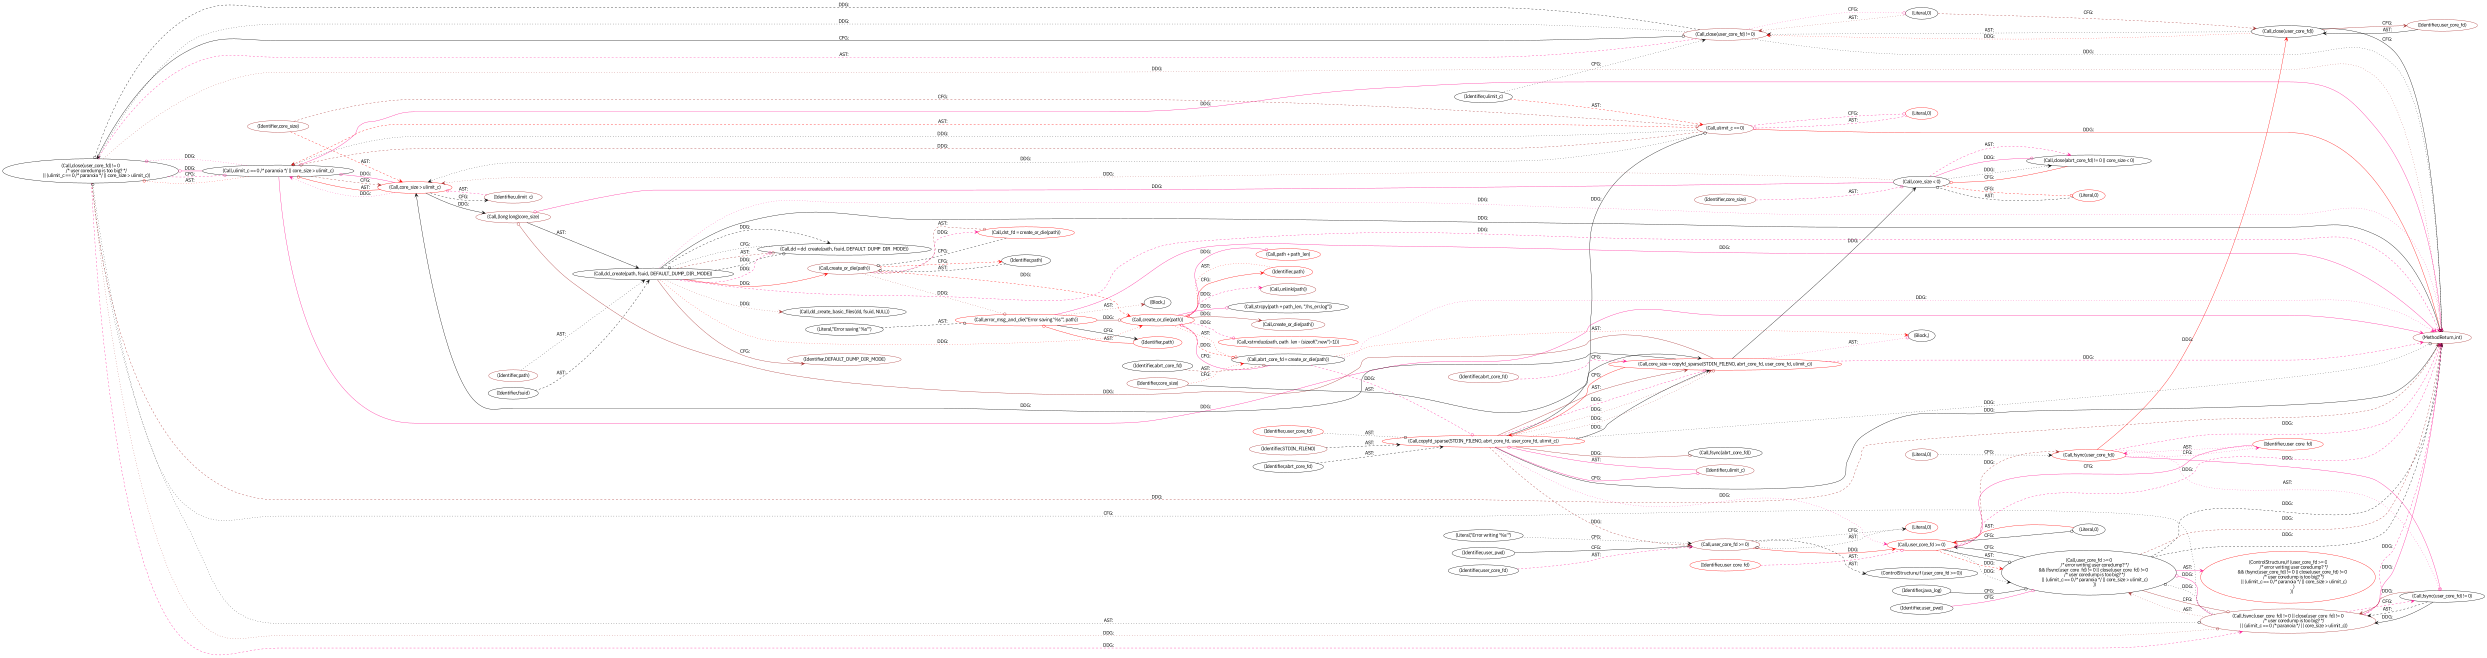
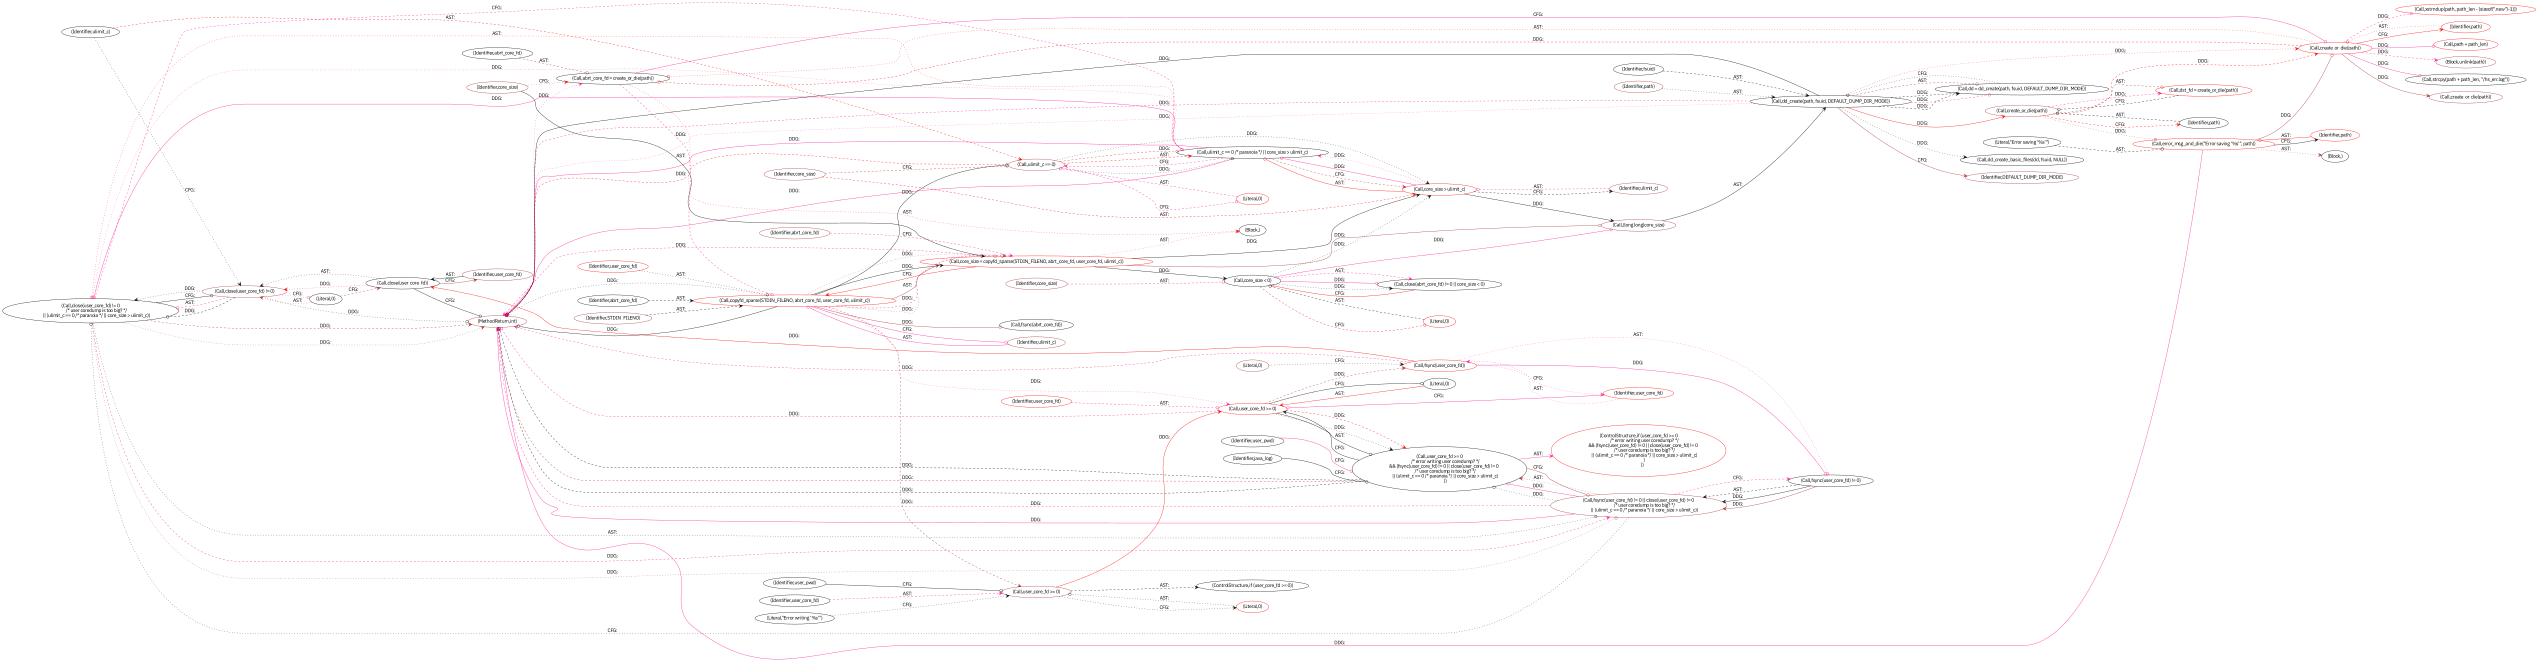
  digraph {
    fontname="IBM Plex Sans"
    rankdir=LR
    node [color=black fontname="IBM Plex Sans"]
    edge [arrowhead=vee color=black fontname="IBM Plex Sans" style=dashed]
    n1 [label="(Call,close(user_core_fd) != 0\n            /* user coredump is too big? */\n            || (ulimit_c == 0 /* paranoia */ || core_size > ulimit_c))"]
    n2 [color=brown label="(Call,close(user_core_fd) != 0)"]
    n3 [label="(Call,ulimit_c == 0 /* paranoia */ || core_size > ulimit_c)"]
    n4 [color=brown label="(Call,fsync(user_core_fd) != 0 || close(user_core_fd) != 0\n            /* user coredump is too big? */\n            || (ulimit_c == 0 /* paranoia */ || core_size > ulimit_c))"]
    n5 [color=brown label="(MethodReturn,int)"]
    n6 [label="(Literal,0)"]
    n7 [color=brown label="(Call,ulimit_c == 0)"]
    n8 [color=red label="(Call,core_size > ulimit_c)"]
    n9 [label="(Call,fsync(user_core_fd) != 0)"]
    n10 [label="(Call,user_core_fd >= 0\n            /* error writing user coredump? */\n         && (fsync(user_core_fd) != 0 || close(user_core_fd) != 0\n            /* user coredump is too big? */\n            || (ulimit_c == 0 /* paranoia */ || core_size > ulimit_c)\n            ))"]
    n11 [label="(Call,close(user_core_fd))"]
    n12 [color=brown label="(Identifier,user_core_fd)"]
    n13 [color=red label="(Call,fsync(user_core_fd))"]
    n14 [color=red label="(Identifier,user_core_fd)"]
    n15 [color=red label="(Call,user_core_fd >= 0)"]
    n16 [label="(Literal,0)"]
    n17 [color=red label="(ControlStructure,if (user_core_fd >= 0\n            /* error writing user coredump? */\n         && (fsync(user_core_fd) != 0 || close(user_core_fd) != 0\n            /* user coredump is too big? */\n            || (ulimit_c == 0 /* paranoia */ || core_size > ulimit_c)\n            )\n        ))"]
    n18 [color=red label="(Call,copyfd_sparse(STDIN_FILENO, abrt_core_fd, user_core_fd, ulimit_c))"]
    n19 [color=brown label="(Call,user_core_fd >= 0)"]
    n20 [color=red label="(Call,core_size = copyfd_sparse(STDIN_FILENO, abrt_core_fd, user_core_fd, ulimit_c))"]
    n21 [label="(Call,fsync(abrt_core_fd))"]
    n22 [color=brown label="(Identifier,ulimit_c)"]
    n23 [label="(ControlStructure,if (user_core_fd >= 0))"]
    n24 [color=red label="(Literal,0)"]
    n25 [color=red label="(Literal,0)"]
    n26 [label="(Block,)"]
    n27 [color=brown label="(Call,(long long)core_size)"]
    n28 [label="(Call,core_size < 0)"]
    n29 [label="(Call,abrt_core_fd = create_or_die(path))"]
    n30 [color=red label="(Call,create_or_die(path))"]
    n31 [color=red label="(Call,xstrndup(path, path_len - (sizeof(\".new\")-1)))"]
    n32 [color=red label="(Identifier,path)"]
    n33 [color=red label="(Call,path + path_len)"]
-   n34 [color=brown label="(Call,unlink(path))"]
+   n34 [color=brown label="(Block,unlink(path))"]
    n35 [label="(Call,strcpy(path + path_len, \"/hs_err.log\"))"]
    n36 [color=brown label="(Call,create_or_die(path))"]
    n37 [color=red label="(Call,error_msg_and_die(\"Error saving '%s'\", path))"]
    n38 [label="(Block,)"]
    n39 [color=red label="(Identifier,path)"]
    n40 [color=brown label="(Call,create_or_die(path))"]
    n41 [color=red label="(Call,dst_fd = create_or_die(path))"]
    n42 [label="(Identifier,path)"]
    n43 [label="(Call,dd_create(path, fsuid, DEFAULT_DUMP_DIR_MODE))"]
    n44 [label="(Call,dd_create_basic_files(dd, fsuid, NULL))"]
    n45 [color=brown label="(Identifier,DEFAULT_DUMP_DIR_MODE)"]
    n46 [label="(Call,dd = dd_create(path, fsuid, DEFAULT_DUMP_DIR_MODE))"]
    n47 [color=brown label="(Identifier,ulimit_c)"]
    n48 [label="(Call,close(abrt_core_fd) != 0 || core_size < 0)"]
    n49 [color=red label="(Literal,0)"]
    n50 [label="(Identifier,ulimit_c)"]
    n51 [color=brown label="(Identifier,abrt_core_fd)"]
    n52 [label="(Identifier,user_core_fd)"]
    n53 [label="(Literal,\"Error saving '%s'\")"]
    n54 [label="(Identifier,abrt_core_fd)"]
    n55 [label="(Literal,\"Error writing '%s'\")"]
    n56 [color=brown label="(Identifier,core_size)"]
    n57 [label="(Identifier,java_log)"]
    n58 [color=brown label="(Literal,0)"]
    n59 [label="(Identifier,abrt_core_fd)"]
    n60 [label="(Identifier,fsuid)"]
    n61 [color=red label="(Identifier,user_core_fd)"]
    n62 [label="(Identifier,user_pwd)"]
    n63 [color=brown label="(Identifier,path)"]
    n64 [color=brown label="(Identifier,STDIN_FILENO)"]
    n65 [color=red label="(Identifier,user_core_fd)"]
    n66 [label="(Identifier,user_pwd)"]
    n67 [color=brown label="(Identifier,core_size)"]
    n68 [color=brown label="(Identifier,core_size)"]
    n1 -> n2 [arrowhead=odot label="CFG: " style=solid]
    n1 -> n3 [arrowhead=odot color=deeppink label="CFG: "]
    n1 -> n4 [arrowhead=odot label="AST: " style=dotted]
    n1 -> n4 [color=deeppink label="DDG: "]
    n1 -> n4 [arrowhead=odot color=brown label="DDG: " style=dotted]
    n1 -> n5 [color=brown label="DDG: "]
    n1 -> n5 [color=brown label="DDG: " style=dotted]
    n2 -> n1 [arrowhead=odot color=deeppink label="AST: "]
    n2 -> n1 [arrowhead=odot label="DDG: "]
    n2 -> n1 [label="DDG: " style=dotted]
    n2 -> n5 [arrowhead=odot label="DDG: " style=dotted]
    n2 -> n6 [arrowhead=odot color=deeppink label="CFG: " style=dotted]
    n3 -> n1 [arrowhead=odot color=red label="AST: " style=dotted]
    n3 -> n1 [arrowhead=odot color=deeppink label="DDG: " style=dotted]
    n3 -> n1 [arrowhead=odot color=deeppink label="DDG: " style=solid]
    n3 -> n5 [arrowhead=odot color=deeppink label="DDG: " style=solid]
    n3 -> n5 [color=deeppink label="DDG: " style=solid]
+   n3 -> n7 [color=deeppink label="CFG: "]
    n3 -> n8 [color=brown label="CFG: "]
    n4 -> n1 [arrowhead=odot label="CFG: " style=dotted]
    n4 -> n5 [color=deeppink label="DDG: "]
    n4 -> n5 [arrowhead=odot color=deeppink label="DDG: " style=solid]
    n4 -> n9 [color=deeppink label="CFG: "]
    n4 -> n10 [color=brown label="AST: " style=dotted]
    n4 -> n10 [arrowhead=odot color=deeppink label="DDG: " style=solid]
    n4 -> n10 [arrowhead=odot label="DDG: " style=dotted]
    n6 -> n2 [color=brown label="AST: " style=dotted]
    n6 -> n11 [color=brown label="CFG: "]
    n7 -> n3 [color=red label="AST: "]
    n7 -> n3 [arrowhead=odot label="DDG: " style=dotted]
    n7 -> n3 [arrowhead=odot color=brown label="DDG: "]
-   n7 -> n5 [arrowhead=odot color=red label="DDG: " style=solid]
+   n7 -> n5 [arrowhead=odot color=red label="DDG: "]
    n7 -> n8 [label="DDG: " style=dotted]
    n7 -> n25 [arrowhead=odot color=deeppink label="CFG: "]
    n8 -> n3 [arrowhead=odot color=red label="AST: " style=solid]
    n8 -> n3 [color=deeppink label="DDG: " style=dotted]
    n8 -> n3 [arrowhead=odot color=deeppink label="DDG: " style=solid]
    n8 -> n27 [label="DDG: " style=solid]
    n8 -> n47 [label="CFG: "]
    n9 -> n4 [label="AST: "]
    n9 -> n4 [label="DDG: " style=solid]
    n9 -> n4 [color=brown label="DDG: " style=solid]
    n10 -> n4 [arrowhead=odot color=brown label="CFG: " style=solid]
    n10 -> n5 [arrowhead=odot label="DDG: "]
    n10 -> n5 [arrowhead=odot color=brown label="DDG: "]
    n10 -> n5 [label="DDG: "]
    n10 -> n15 [label="CFG: " style=solid]
    n10 -> n17 [color=deeppink label="AST: " style=solid]
    n11 -> n2 [label="AST: " style=dotted]
    n11 -> n2 [color=red label="DDG: " style=dotted]
    n11 -> n5 [arrowhead=odot label="CFG: " style=solid]
    n11 -> n12 [color=brown label="CFG: " style=solid]
    n12 -> n11 [label="AST: " style=solid]
    n13 -> n5 [color=deeppink label="DDG: "]
    n13 -> n9 [arrowhead=odot color=deeppink label="AST: " style=dotted]
    n13 -> n9 [arrowhead=odot color=deeppink label="DDG: " style=solid]
    n13 -> n11 [color=red label="DDG: " style=solid]
    n13 -> n14 [color=deeppink label="CFG: " style=dotted]
    n14 -> n13 [color=deeppink label="AST: " style=dotted]
    n14 -> n15 [arrowhead=odot color=deeppink label="CFG: " style=solid]
    n15 -> n5 [arrowhead=odot color=deeppink label="DDG: "]
    n15 -> n10 [arrowhead=odot label="AST: " style=solid]
    n15 -> n10 [color=red label="DDG: "]
    n15 -> n10 [label="DDG: " style=dotted]
    n15 -> n13 [color=brown label="DDG: "]
    n15 -> n16 [arrowhead=odot label="CFG: " style=solid]
    n16 -> n15 [color=red label="AST: " style=solid]
    n18 -> n5 [arrowhead=odot label="DDG: " style=solid]
    n18 -> n5 [arrowhead=odot label="DDG: " style=dotted]
    n18 -> n7 [arrowhead=odot label="DDG: " style=solid]
    n18 -> n15 [color=deeppink label="DDG: " style=dotted]
    n18 -> n19 [color=brown label="DDG: "]
    n18 -> n20 [color=brown label="AST: " style=solid]
    n18 -> n20 [arrowhead=odot color=deeppink label="DDG: "]
    n18 -> n20 [color=brown label="DDG: " style=dotted]
    n18 -> n20 [arrowhead=odot color=brown label="DDG: " style=dotted]
    n18 -> n20 [label="DDG: " style=solid]
    n18 -> n21 [arrowhead=odot color=brown label="DDG: " style=solid]
    n18 -> n22 [arrowhead=odot color=deeppink label="CFG: " style=solid]
    n19 -> n15 [color=red label="DDG: " style=solid]
    n19 -> n23 [label="AST: "]
    n19 -> n24 [label="CFG: " style=dotted]
    n20 -> n5 [color=deeppink label="DDG: "]
    n20 -> n8 [label="DDG: " style=solid]
    n20 -> n18 [color=red label="CFG: " style=solid]
    n20 -> n26 [arrowhead=odot color=deeppink label="AST: " style=dotted]
    n20 -> n27 [arrowhead=odot color=brown label="DDG: " style=solid]
    n20 -> n28 [label="DDG: " style=solid]
    n22 -> n18 [arrowhead=odot color=deeppink label="AST: " style=solid]
    n24 -> n19 [arrowhead=odot label="AST: " style=dotted]
    n25 -> n7 [arrowhead=odot color=deeppink label="AST: "]
    n27 -> n43 [label="AST: " style=solid]
-   n28 -> n8 [color=brown label="DDG: " style=dotted]
+   n28 -> n8 [label="DDG: " style=dotted]
    n28 -> n27 [arrowhead=odot color=deeppink label="DDG: " style=solid]
    n28 -> n48 [color=deeppink label="AST: "]
    n28 -> n48 [arrowhead=odot color=deeppink label="DDG: " style=solid]
    n28 -> n48 [label="DDG: " style=dotted]
    n28 -> n49 [arrowhead=odot color=red label="CFG: "]
-   n29 -> n5 [color=deeppink label="DDG: " style=dotted]
+   n5 -> n29 [color=deeppink label="DDG: " style=dotted]
    n29 -> n18 [arrowhead=odot color=deeppink label="DDG: "]
    n29 -> n26 [color=red label="AST: " style=dotted]
    n29 -> n30 [arrowhead=odot color=deeppink label="CFG: " style=solid]
    n30 -> n29 [arrowhead=odot color=red label="AST: " style=dotted]
    n30 -> n29 [arrowhead=odot color=red label="DDG: "]
    n30 -> n31 [arrowhead=odot color=deeppink label="DDG: "]
    n30 -> n32 [color=red label="CFG: " style=solid]
    n30 -> n33 [arrowhead=odot color=deeppink label="DDG: " style=solid]
    n30 -> n34 [color=deeppink label="DDG: "]
    n30 -> n35 [arrowhead=odot color=deeppink label="DDG: " style=solid]
    n30 -> n36 [color=brown label="DDG: " style=solid]
    n32 -> n30 [arrowhead=odot color=red label="AST: " style=dotted]
    n37 -> n5 [color=deeppink label="DDG: " style=solid]
    n37 -> n30 [arrowhead=odot color=brown label="DDG: " style=solid]
    n37 -> n38 [color=brown label="AST: " style=dotted]
    n37 -> n39 [label="CFG: " style=solid]
    n39 -> n37 [arrowhead=odot color=red label="AST: " style=solid]
    n40 -> n30 [color=red label="DDG: "]
    n40 -> n37 [arrowhead=odot color=brown label="DDG: " style=dotted]
    n40 -> n41 [arrowhead=odot color=brown label="AST: "]
    n40 -> n41 [color=deeppink label="DDG: "]
    n40 -> n42 [color=red label="CFG: "]
    n41 -> n40 [arrowhead=odot label="CFG: "]
    n42 -> n40 [arrowhead=odot label="AST: "]
    n43 -> n5 [color=deeppink label="DDG: "]
    n43 -> n5 [color=deeppink label="DDG: " style=dotted]
    n43 -> n5 [arrowhead=odot label="DDG: " style=solid]
    n43 -> n30 [color=red label="DDG: " style=dotted]
    n43 -> n40 [color=red label="DDG: " style=solid]
-   n43 -> n44 [color=brown label="DDG: " style=dotted]
+   n43 -> n44 [label="DDG: " style=dotted]
    n43 -> n45 [color=brown label="CFG: " style=solid]
    n43 -> n46 [arrowhead=odot color=brown label="AST: "]
    n43 -> n46 [arrowhead=odot label="DDG: "]
    n43 -> n46 [arrowhead=odot color=deeppink label="DDG: "]
    n43 -> n46 [label="DDG: "]
    n46 -> n43 [arrowhead=odot label="CFG: " style=dotted]
    n47 -> n8 [arrowhead=odot color=deeppink label="AST: "]
    n48 -> n28 [arrowhead=odot color=red label="CFG: " style=solid]
    n49 -> n28 [arrowhead=odot label="AST: "]
    n50 -> n2 [label="CFG: " style=dotted]
    n50 -> n7 [color=red label="AST: "]
    n51 -> n20 [color=deeppink label="CFG: "]
    n52 -> n19 [color=deeppink label="AST: "]
    n53 -> n37 [arrowhead=odot label="AST: "]
    n54 -> n29 [arrowhead=odot color=brown label="AST: "]
    n55 -> n19 [label="CFG: " style=dotted]
    n56 -> n28 [arrowhead=odot color=deeppink label="AST: "]
    n57 -> n10 [arrowhead=odot label="CFG: " style=solid]
    n58 -> n13 [label="CFG: " style=dotted]
    n59 -> n18 [label="AST: "]
    n60 -> n43 [label="AST: "]
    n61 -> n15 [arrowhead=odot color=deeppink label="AST: "]
    n62 -> n19 [arrowhead=odot label="CFG: " style=solid]
    n63 -> n43 [label="AST: " style=dotted]
    n64 -> n18 [label="AST: "]
    n65 -> n18 [arrowhead=odot label="AST: " style=dotted]
    n66 -> n10 [arrowhead=odot color=deeppink label="CFG: " style=solid]
    n67 -> n20 [label="AST: " style=solid]
    n67 -> n29 [color=red label="CFG: " style=dotted]
    n68 -> n7 [arrowhead=odot color=brown label="CFG: "]
    n68 -> n8 [color=red label="AST: "]
  }
